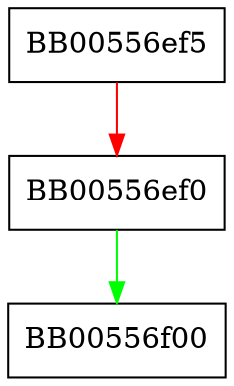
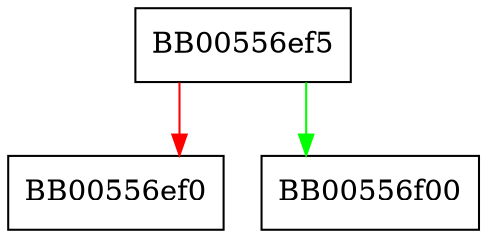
  digraph {
    splines=ortho
    node [shape=box]
    BB00556ef0
    BB00556f00
    BB00556ef5
-   BB00556ef0 -> BB00556f00 [color=green]
+   BB00556ef5 -> BB00556f00 [color=green]
    BB00556ef5 -> BB00556ef0 [color=red]
  }
